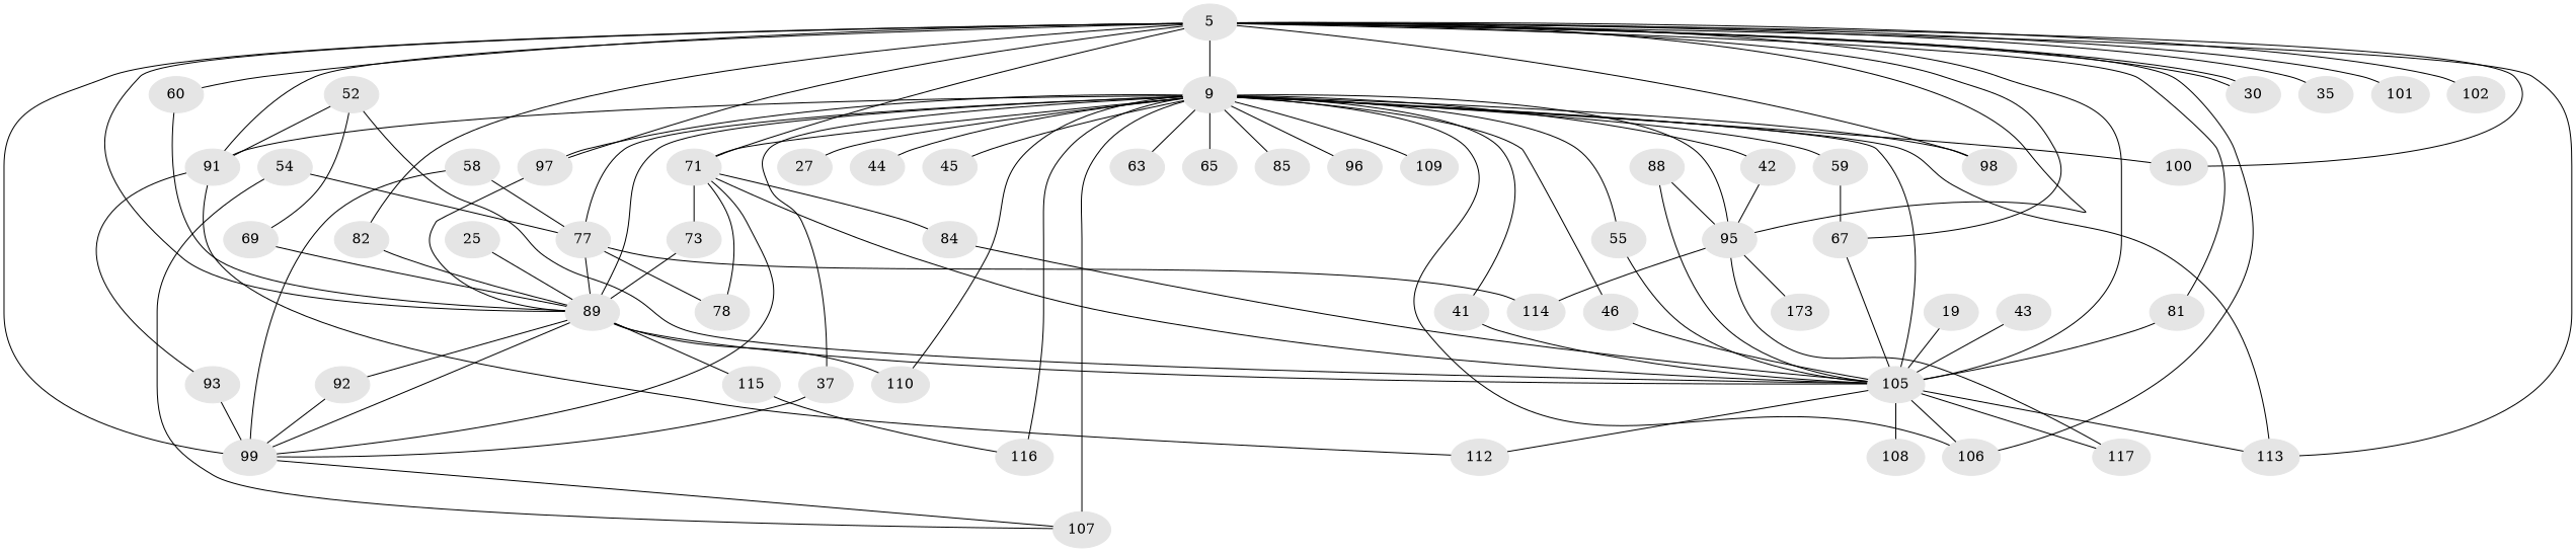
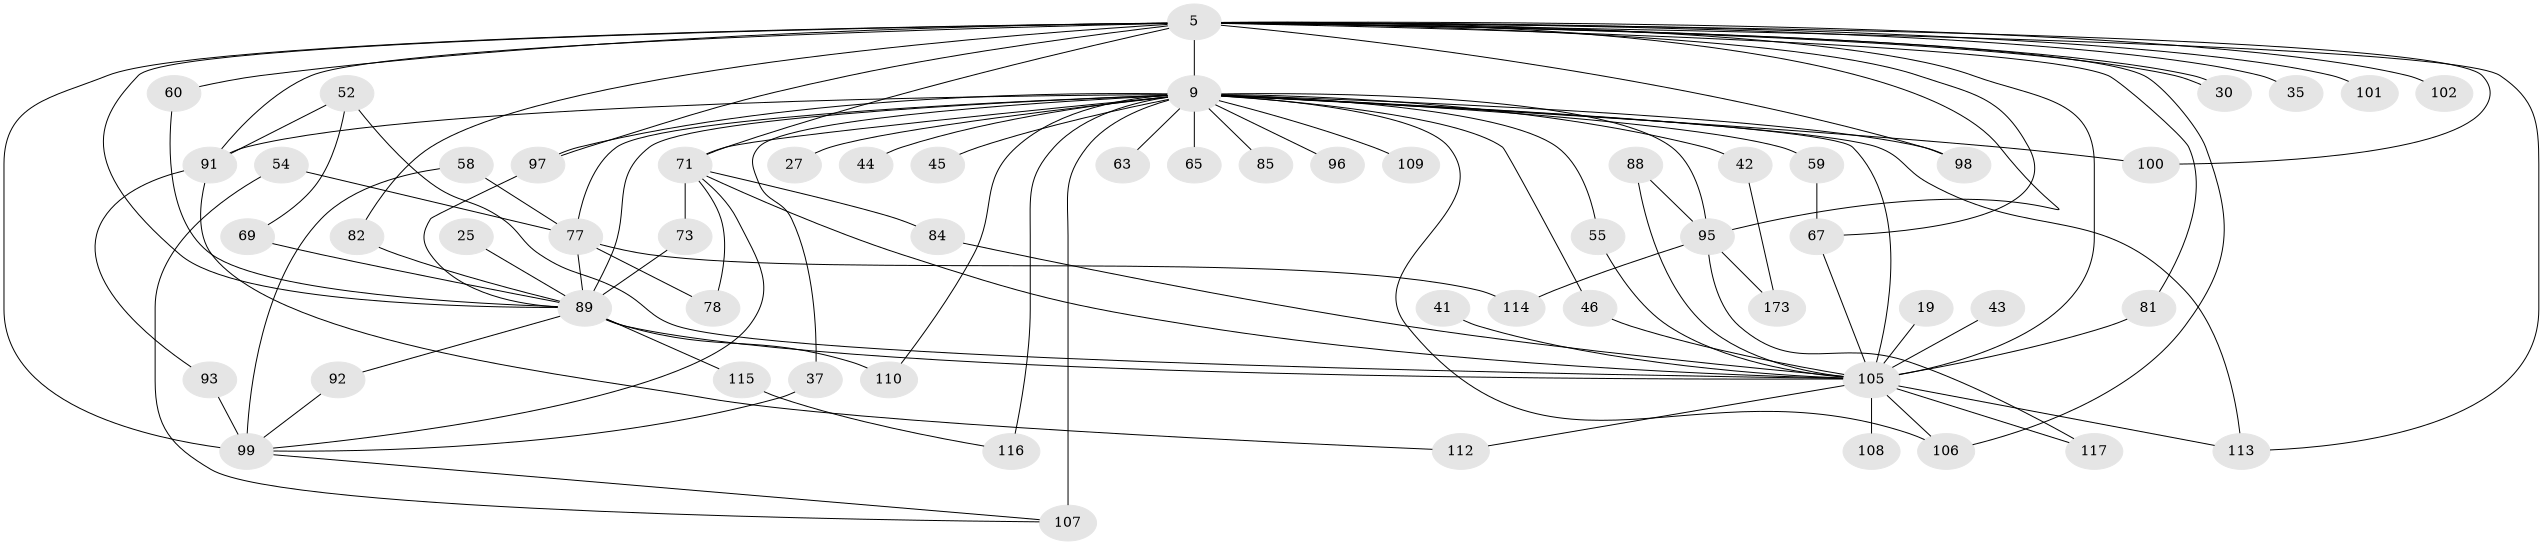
  graph {
    node [color=gray90 style=filled]
    5 [super="+1"]
    9 [super="+4+6"]
    30
    35
    60
    67 [super="+57"]
    71 [super="+61+66+51"]
    81
    82 [super="+75"]
    89 [super="+8+47+87"]
    91 [super="+74+73+11"]
    95 [super="+56"]
    97
    98
    99 [super="+16+38+49"]
    100 [super="+86"]
    101
    102
    105 [super="+104+90+34+10"]
    106 [super="+72"]
    113 [super="+18"]
    27
    37
    41
    42
    44
    45
    46
    55
    59
    63
    65
    77 [super="+15+26"]
    85
    96
    107 [super="+36+70"]
    109
    110
    116 [super="+83+111"]
    n40 [label=73]
    78
    84 [super="+39+64"]
    92
    115
    93
    112
    n47 [label=173]
    114
    117
    108
    19
    25
    43
    52
    69
    54
    58
    88
    5 -- 9 [weight=8]
    5 -- 30
    5 -- 30
    5 -- 35 [weight=2]
    5 -- 60
    5 -- 67 [weight=2]
    5 -- 71 [weight=3]
    5 -- 81
    5 -- 82
    5 -- 89 [weight=4]
    5 -- 91 [weight=2]
    5 -- 95 [weight=2]
    5 -- 97
    5 -- 98
    5 -- 99 [weight=5]
    5 -- 100
    5 -- 101 [weight=2]
    5 -- 102 [weight=2]
    5 -- 105 [weight=5]
    5 -- 106 [weight=2]
    5 -- 113
    9 -- 71 [weight=2]
    9 -- 89 [weight=12]
    9 -- 91 [weight=3]
    9 -- 95 [weight=2]
    9 -- 97
    9 -- 98
    9 -- 100 [weight=2]
    9 -- 105 [weight=17]
    9 -- 106
    9 -- 113 [weight=2]
    9 -- 27 [weight=2]
    9 -- 37
-   9 -- 41
    9 -- 42 [weight=2]
    9 -- 44 [weight=2]
    9 -- 45 [weight=2]
    9 -- 46
    9 -- 55
    9 -- 59
    9 -- 63 [weight=2]
    9 -- 65 [weight=2]
    9 -- 77 [weight=3]
    9 -- 85 [weight=2]
    9 -- 96 [weight=2]
    9 -- 107 [weight=5]
    9 -- 109
    9 -- 110
    9 -- 116 [weight=6]
    60 -- 89
    67 -- 105
    71 -- 99
    71 -- 105 [weight=2]
    71 -- n40
    71 -- 78
    71 -- 84 [weight=2]
    81 -- 105
    82 -- 89 [weight=2]
-   89 -- 99
    89 -- 105 [weight=6]
    89 -- 110
    89 -- 92
    89 -- 115
    91 -- 93
    91 -- 112
    95 -- n47
    95 -- 114
    95 -- 117
    97 -- 89
    99 -- 107
    105 -- 106 [weight=2]
    105 -- 113
    105 -- 112
    105 -- 117
    105 -- 108 [weight=2]
    37 -- 99
    41 -- 105
-   42 -- 95
+   42 -- n47
    46 -- 105
    55 -- 105
    59 -- 67
    77 -- 89 [weight=2]
    77 -- 78
    77 -- 114
    n40 -- 89
    84 -- 105 [weight=2]
    92 -- 99
    115 -- 116
    93 -- 99
    19 -- 105 [weight=2]
    25 -- 89 [weight=2]
    43 -- 105
    52 -- 91
    52 -- 105 [weight=2]
    52 -- 69
    69 -- 89
    54 -- 77
    54 -- 107
    58 -- 99
    58 -- 77
    88 -- 95
    88 -- 105
  }
